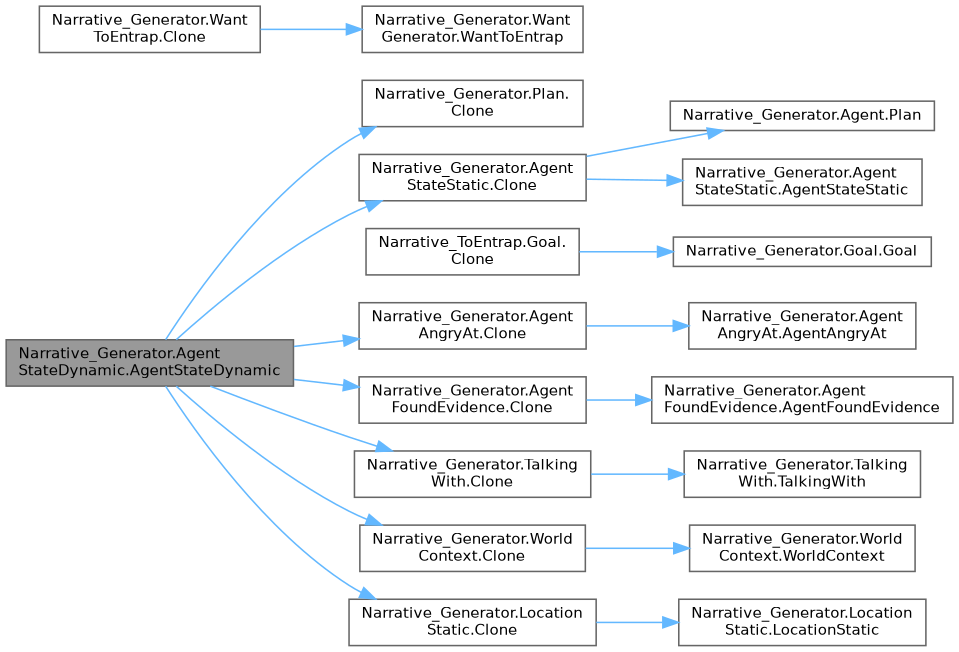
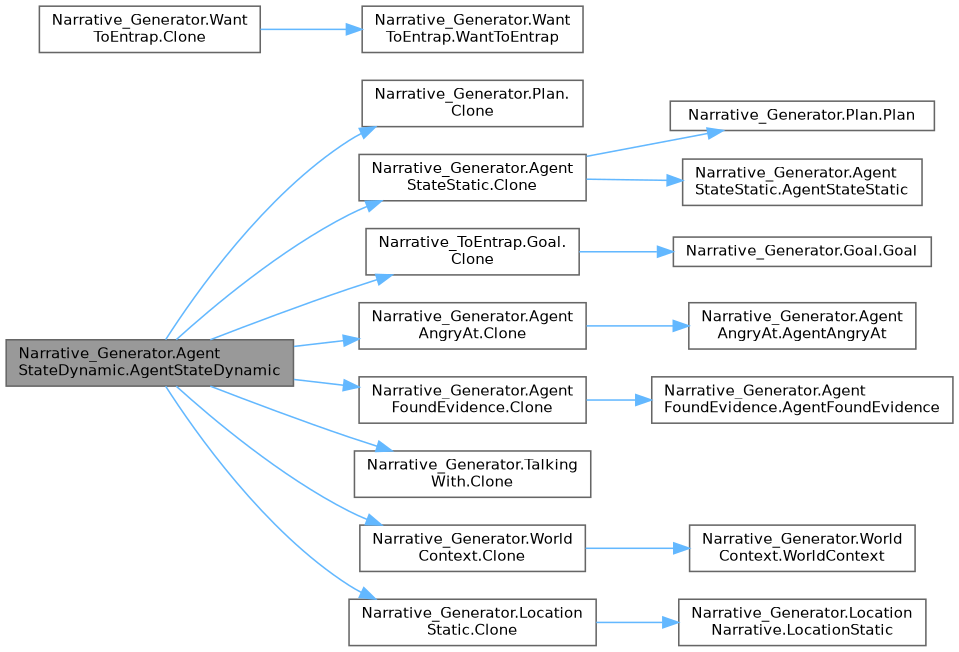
  digraph {
    rankdir=LR
    node [color=grey40 fillcolor=white fontname=Helvetica fontsize=10 shape=box style=filled]
    edge [color=steelblue1 fontname=Helvetica fontsize=10 labelfontname=Helvetica labelfontsize=10 style=solid]
    n1 [color=gray40 fillcolor=grey60 fontcolor=black height=0.2 label="Narrative_Generator.Agent\lStateDynamic.AgentStateDynamic" width=0.4]
    n2 [height=0.2 label="Narrative_Generator.Plan.\lClone" width=0.4]
    n3 [height=0.2 label="Narrative_Generator.Agent\lStateStatic.Clone" width=0.4]
    n4 [height=0.2 label="Narrative_ToEntrap.Goal.\lClone" width=0.4]
    n5 [height=0.2 label="Narrative_Generator.Agent\lAngryAt.Clone" width=0.4]
    n6 [height=0.2 label="Narrative_Generator.Agent\lFoundEvidence.Clone" width=0.4]
    n7 [height=0.2 label="Narrative_Generator.Talking\lWith.Clone" width=0.4]
    n8 [height=0.2 label="Narrative_Generator.World\lContext.Clone" width=0.4]
    n9 [height=0.2 label="Narrative_Generator.Location\lStatic.Clone" width=0.4]
-   n10 [height=0.2 label="Narrative_Generator.Agent.Plan" width=0.4]
+   n10 [height=0.2 label="Narrative_Generator.Plan.Plan" width=0.4]
    n11 [height=0.2 label="Narrative_Generator.Agent\lStateStatic.AgentStateStatic" width=0.4]
    n12 [height=0.2 label="Narrative_Generator.Goal.Goal" width=0.4]
    n13 [height=0.2 label="Narrative_Generator.Agent\lAngryAt.AgentAngryAt" width=0.4]
    n14 [height=0.2 label="Narrative_Generator.Agent\lFoundEvidence.AgentFoundEvidence" width=0.4]
-   n15 [height=0.2 label="Narrative_Generator.Talking\lWith.TalkingWith" width=0.4]
    n16 [height=0.2 label="Narrative_Generator.Want\lToEntrap.Clone" width=0.4]
-   n17 [height=0.2 label="Narrative_Generator.Want\lGenerator.WantToEntrap" width=0.4]
+   n17 [height=0.2 label="Narrative_Generator.Want\lToEntrap.WantToEntrap" width=0.4]
    n18 [height=0.2 label="Narrative_Generator.World\lContext.WorldContext" width=0.4]
-   n19 [height=0.2 label="Narrative_Generator.Location\lStatic.LocationStatic" width=0.4]
+   n19 [height=0.2 label="Narrative_Generator.Location\lNarrative.LocationStatic" width=0.4]
    n1 -> n2
    n1 -> n3
+   n1 -> n4
    n1 -> n5
    n1 -> n6
    n1 -> n7
    n1 -> n8
    n1 -> n9
    n3 -> n10
    n3 -> n11
    n4 -> n12
    n5 -> n13
    n6 -> n14
-   n7 -> n15
    n8 -> n18
    n9 -> n19
    n16 -> n17
  }
